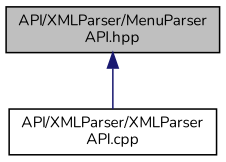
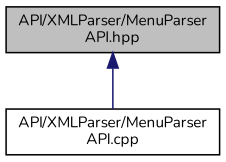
  digraph {
    fontname=Nunito
    node [color=black fontname=Nunito fontsize=10 shape=record style=filled]
    n1 [fillcolor=grey75 fontcolor=black height=0.2 label="API/XMLParser/MenuParser\lAPI.hpp" width=0.4]
-   n2 [fillcolor=white height=0.2 label="API/XMLParser/XMLParser\lAPI.cpp" width=0.4]
+   n2 [fillcolor=white height=0.2 label="API/XMLParser/MenuParser\lAPI.cpp" width=0.4]
    n1 -> n2 [color=midnightblue dir=back fontname=Nunito fontsize=10 labelfontname=Helvetica labelfontsize=10 style=solid]
  }
